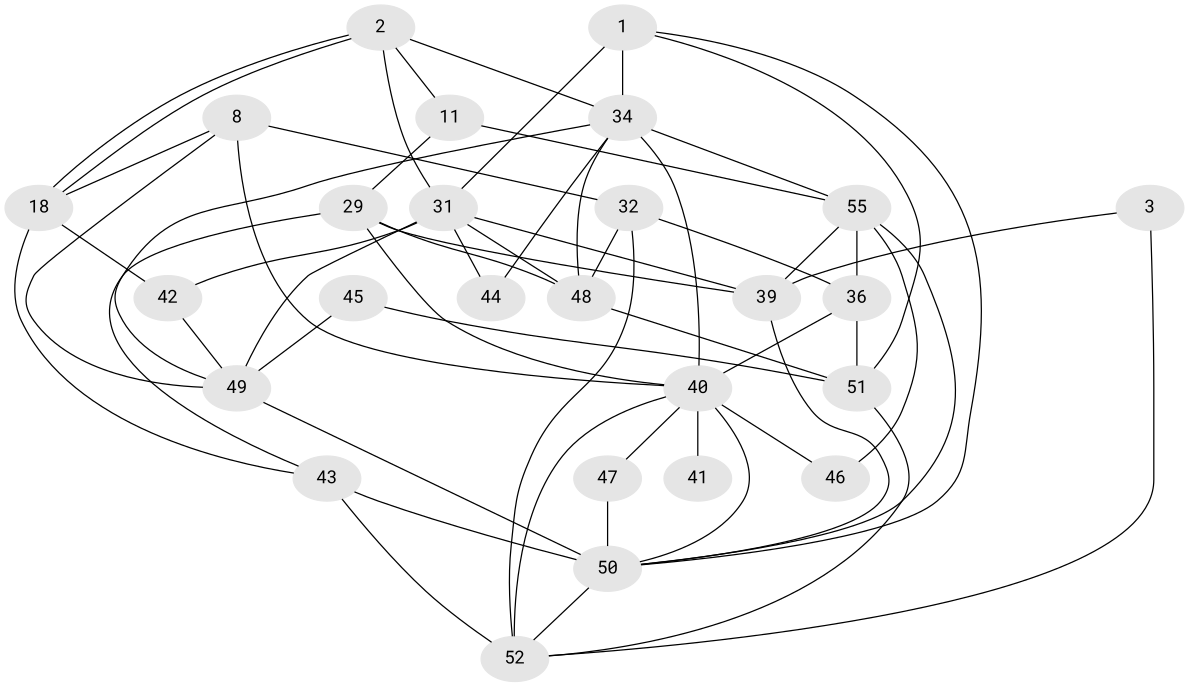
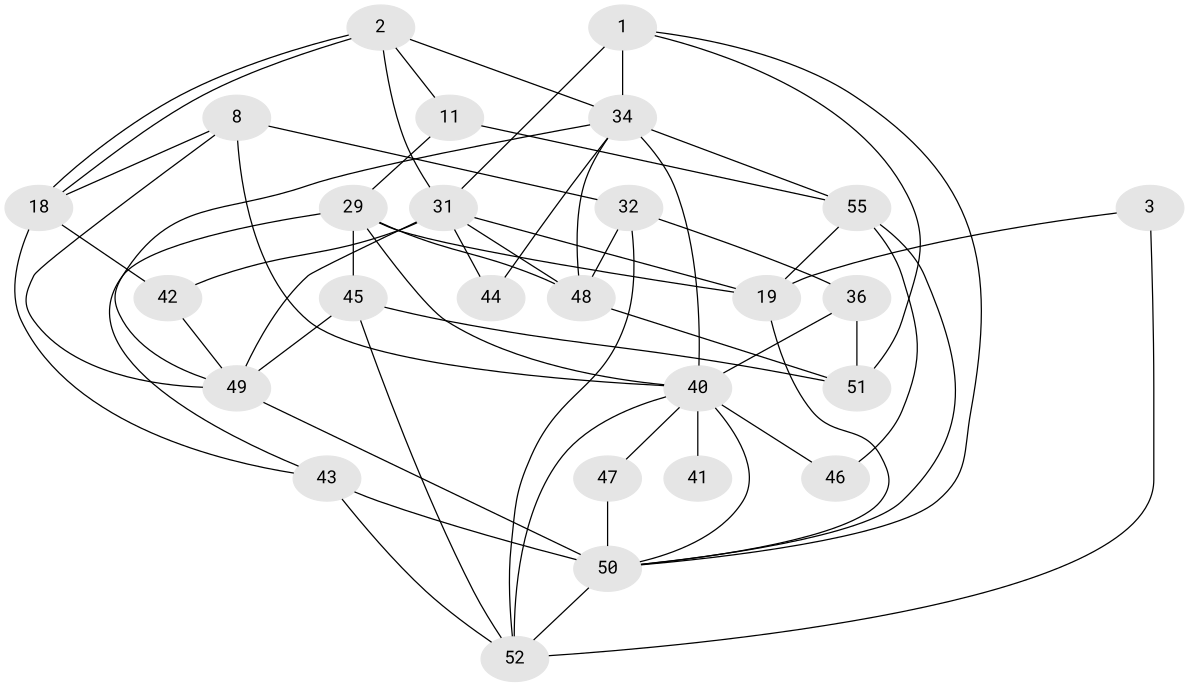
  graph {
    fontname="Roboto Mono"
    node [color=gray90 fontname="Roboto Mono" style=filled]
    edge [fontname="Roboto Mono"]
    31 [super="+20"]
-   39 [super="+33"]
+   39 [super="+33" label=19]
    49 [super="+14+37+38+21"]
    42 [super="+28"]
    48 [super="+4+19"]
    44
    1
    50 [super="+17+10"]
    51
    34 [super="+5+27"]
    52 [super="+25"]
    2
    11
    18
    29 [super="+24"]
    n16 [label=55 super="+30"]
    43 [super="+13"]
    40 [super="+16+23+9"]
    3
    8
    32
    36 [super="+22"]
    46 [super="+7+15"]
    41
    47
    45
    31 -- 39 [weight=2]
    31 -- 49 [weight=2]
    31 -- 42
    31 -- 48
    31 -- 44
    39 -- 50
    49 -- 50 [weight=2]
    42 -- 49
    48 -- 51
    1 -- 31 [weight=2]
    1 -- 50
    1 -- 51
    1 -- 34
    50 -- 52
    34 -- 49
    34 -- 48
    34 -- 44
    34 -- n16
    34 -- 40 [weight=3]
    2 -- 31
    2 -- 34
    2 -- 11
    2 -- 18
    2 -- 18
    11 -- 29
    11 -- n16
    18 -- 42
    18 -- 43
    29 -- 39
    29 -- 48
    29 -- 43 [weight=2]
    29 -- 40
+   29 -- 45
    n16 -- 39
    n16 -- 50
-   n16 -- 36 [weight=2]
    n16 -- 46 [weight=2]
    43 -- 50
    43 -- 52 [weight=3]
    40 -- 50
    40 -- 52
    40 -- 46 [weight=2]
    40 -- 41 [weight=2]
    40 -- 47
    3 -- 39 [weight=2]
    3 -- 52 [weight=2]
    8 -- 49
    8 -- 18
    8 -- 40 [weight=2]
    8 -- 32
    32 -- 48
    32 -- 52
    32 -- 36
    36 -- 51
    36 -- 40 [weight=3]
    47 -- 50
    45 -- 49 [weight=2]
    45 -- 51
-   51 -- 52
+   45 -- 52
  }
